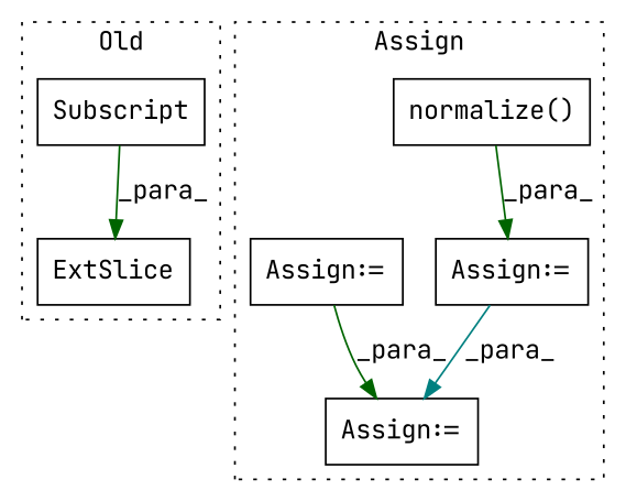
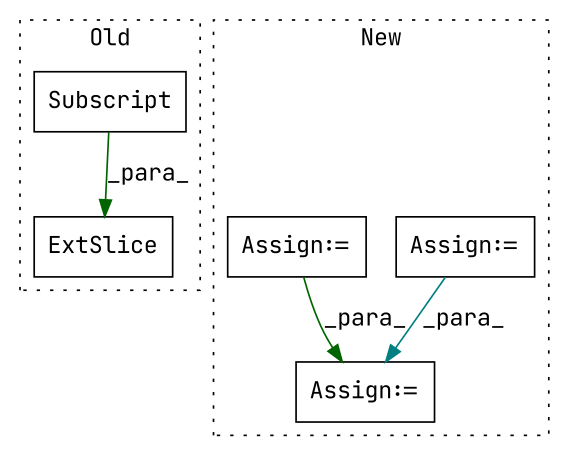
  digraph {
    fontname="JetBrains Mono"
    node [a=68 fontname="JetBrains Mono" l=3 shape=box]
    edge [color=darkgreen fontname="JetBrains Mono"]
    n1 [a=85 l=9 label=ExtSlice s=3669]
    n2 [a=63 l="24,0" label=Subscript s="3669,0"]
-   n3 [a=75 l="14,1" label="normalize()" s="3428,3476"]
    n4 [label="Assign:=" s=3489]
    n5 [label="Assign:=" s=3289]
    n6 [label="Assign:=" s=3425]
    subgraph cluster_1 {
      label=Old
      style=dotted
      n1
      n2
    }
    subgraph cluster_2 {
-     label=Assign
+     label=New
      style=dotted
-     n3
      n4
      n5
      n6
    }
    n2 -> n1 [label=_para_]
-   n3 -> n6 [label=_para_]
    n5 -> n4 [label=_para_]
    n6 -> n4 [color=teal label=_para_]
  }
